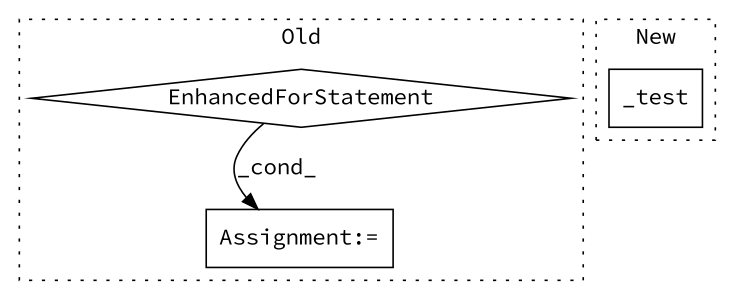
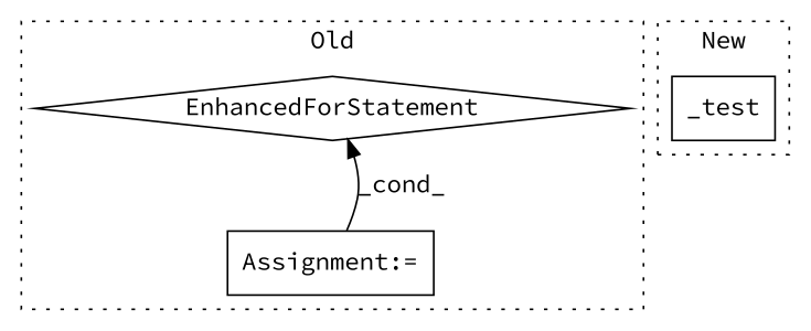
  digraph {
    fontname="Source Code Pro"
    node [l="57,2" s="8038,8218" shape=box fontname="Source Code Pro"]
    n1 [a=70 label=EnhancedForStatement shape=diamond]
    n2 [a=7 label="Assignment:="]
    n3 [a=32 l="6,1" label=_test s="7292,7315"]
    subgraph cluster_1 {
      label=Old
      style=dotted
      n1
      n2
    }
    subgraph cluster_2 {
      label=New
      style=dotted
      n3
    }
-   n1 -> n2 [label=_cond_ fontname="Source Code Pro"]
+   n2 -> n1 [label=_cond_ fontname="Source Code Pro"]
  }
